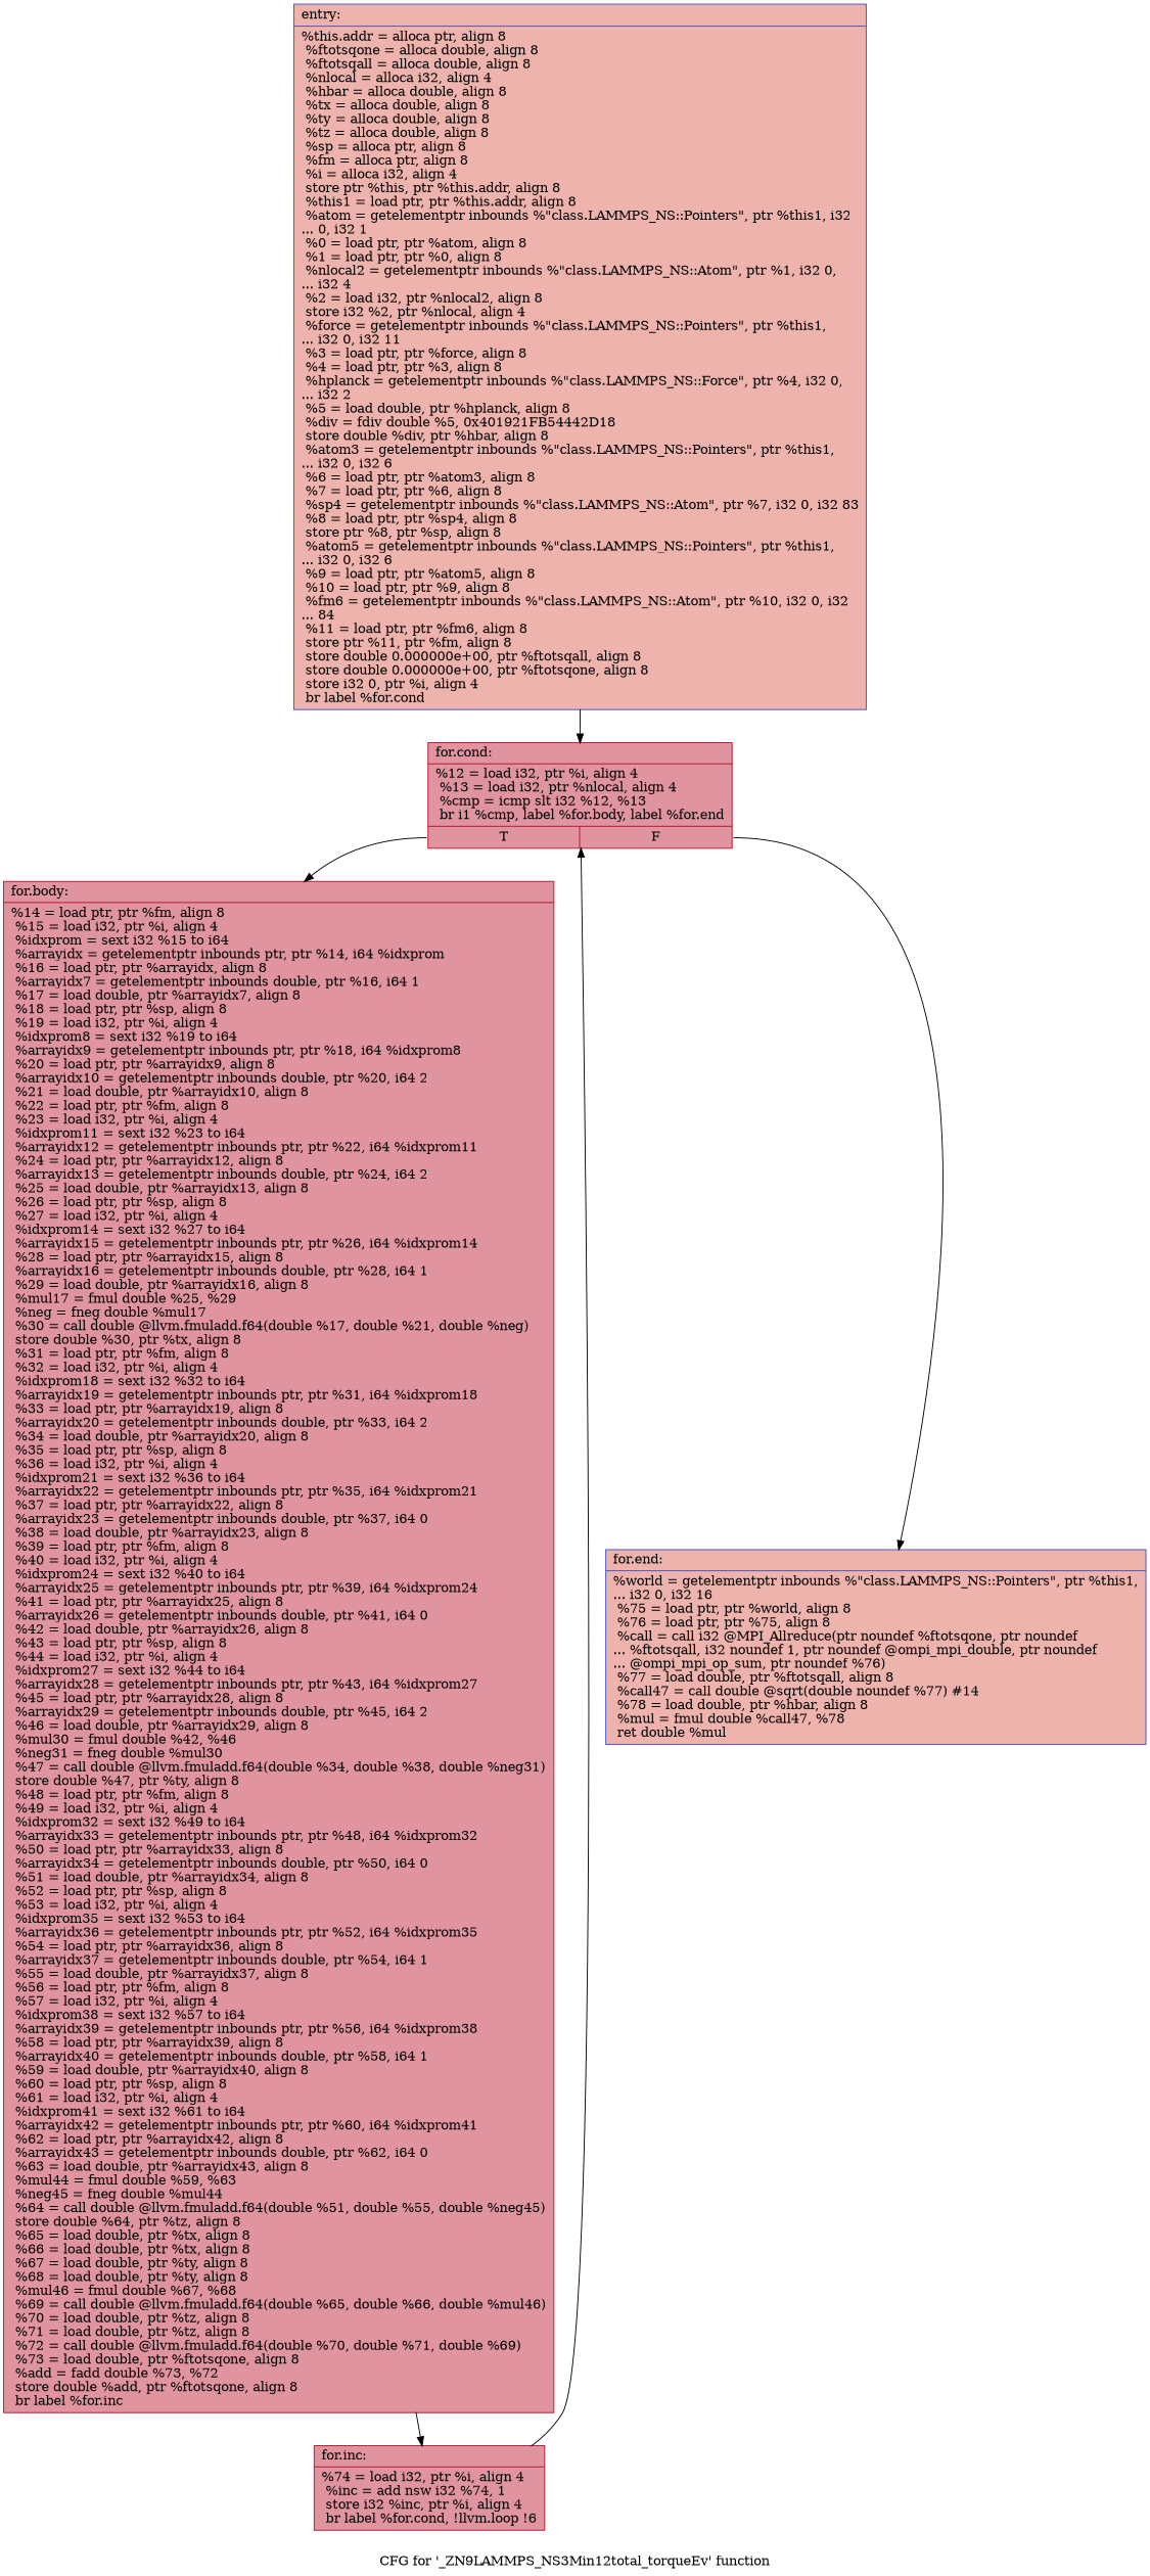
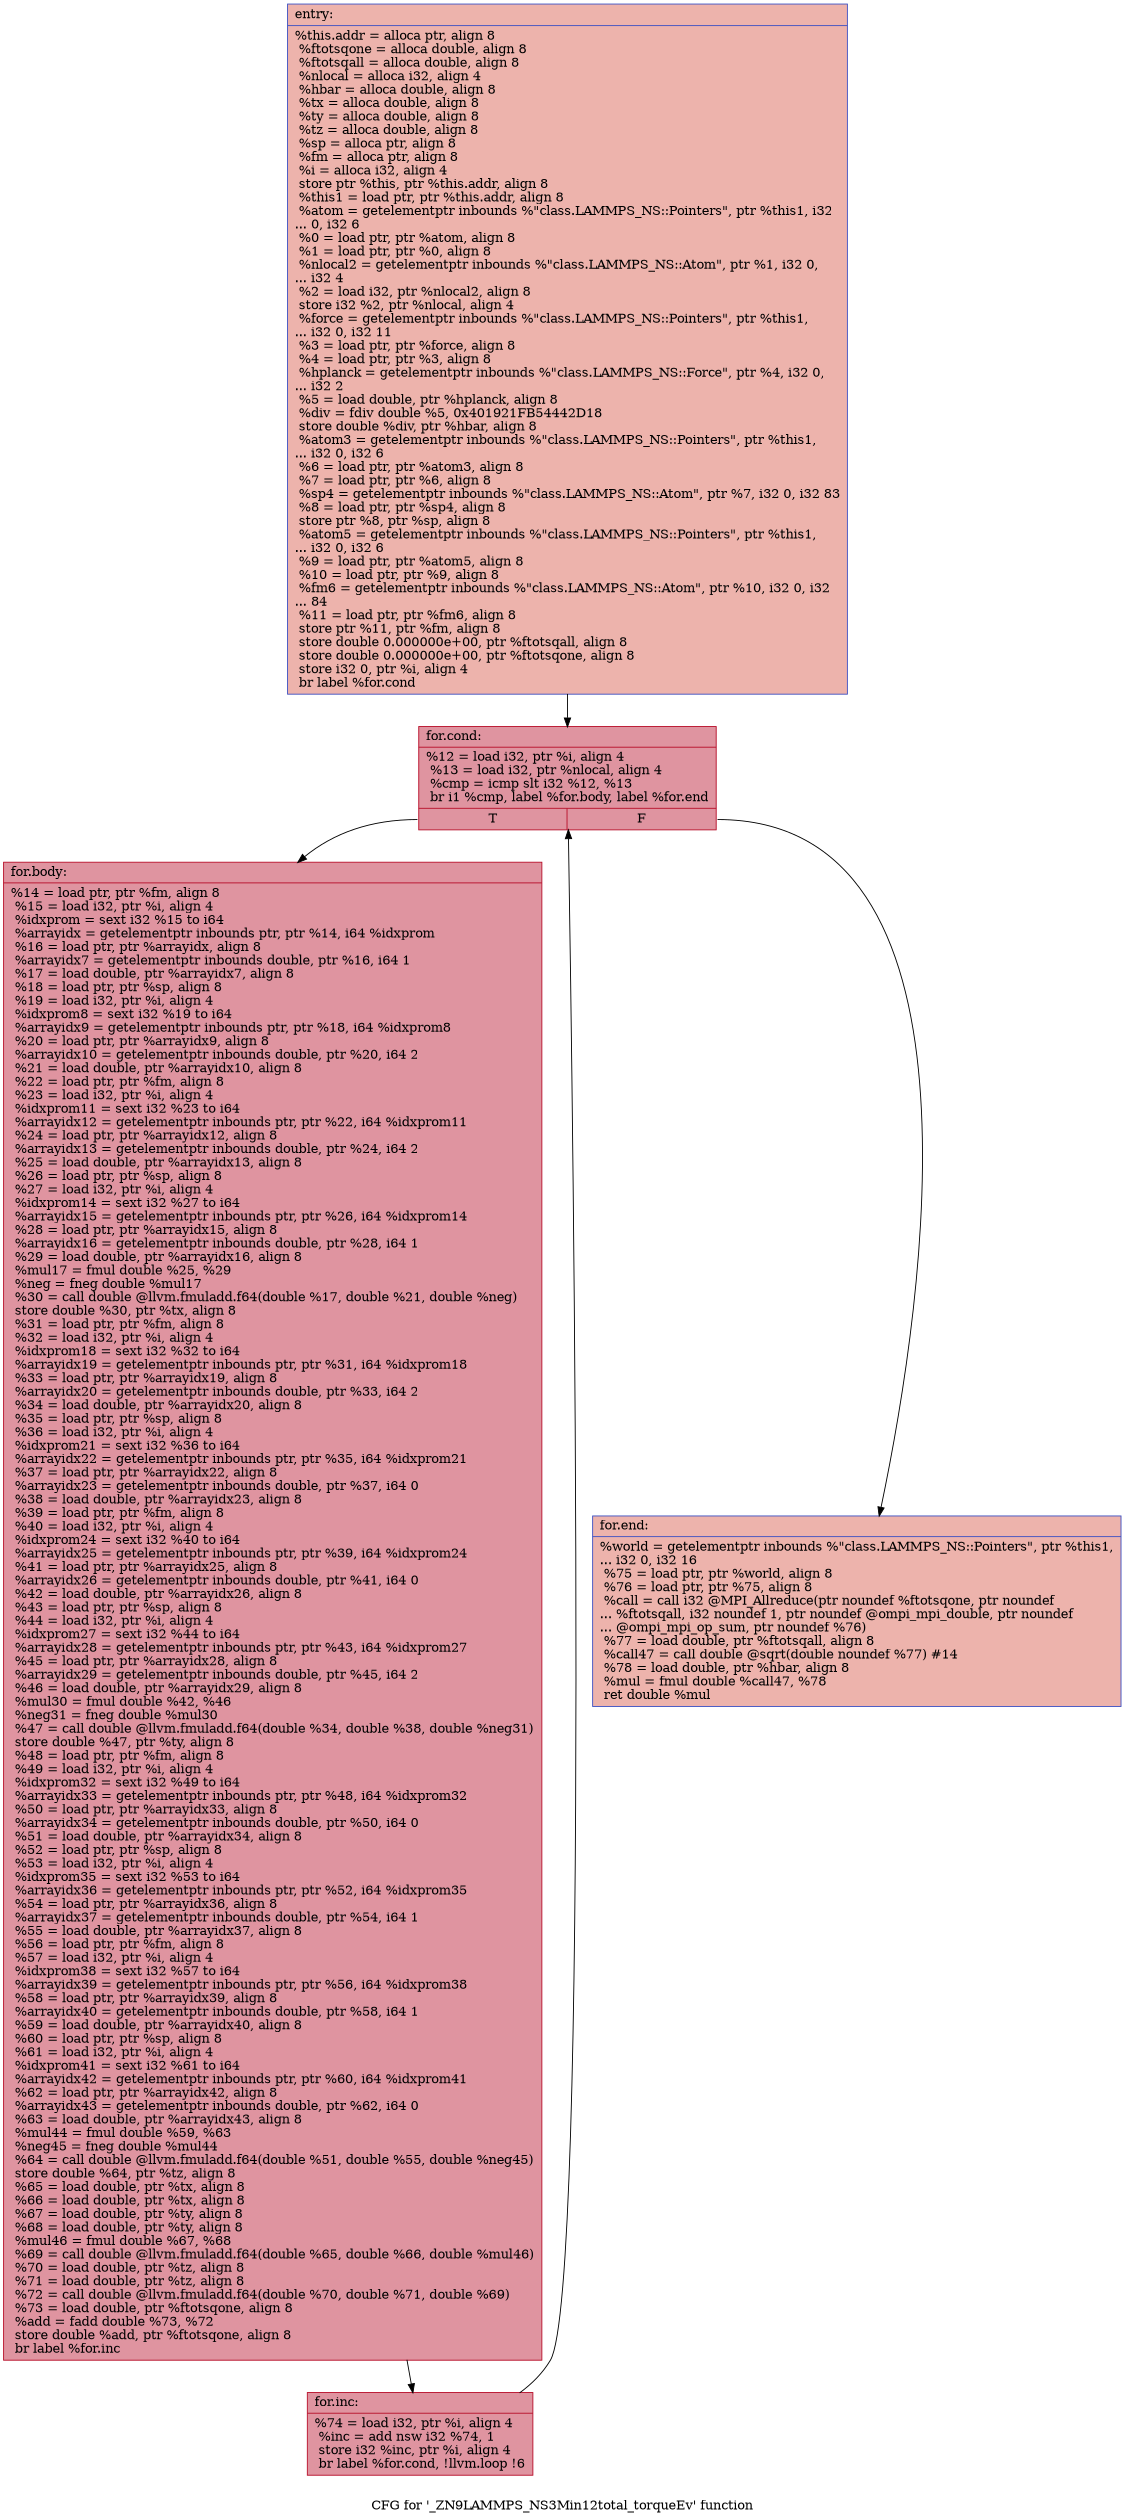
  digraph {
    label="CFG for '_ZN9LAMMPS_NS3Min12total_torqueEv' function"
    fontname="DejaVu Serif"
    node [color="#b70d28ff" fillcolor="#b70d2870" fontname="DejaVu Serif" shape=record style=filled]
    edge [fontname="DejaVu Serif"]
-   n1 [color="#3d50c3ff" fillcolor="#d6524470" label="{entry:\l|  %this.addr = alloca ptr, align 8\l  %ftotsqone = alloca double, align 8\l  %ftotsqall = alloca double, align 8\l  %nlocal = alloca i32, align 4\l  %hbar = alloca double, align 8\l  %tx = alloca double, align 8\l  %ty = alloca double, align 8\l  %tz = alloca double, align 8\l  %sp = alloca ptr, align 8\l  %fm = alloca ptr, align 8\l  %i = alloca i32, align 4\l  store ptr %this, ptr %this.addr, align 8\l  %this1 = load ptr, ptr %this.addr, align 8\l  %atom = getelementptr inbounds %\"class.LAMMPS_NS::Pointers\", ptr %this1, i32\l... 0, i32 1\l  %0 = load ptr, ptr %atom, align 8\l  %1 = load ptr, ptr %0, align 8\l  %nlocal2 = getelementptr inbounds %\"class.LAMMPS_NS::Atom\", ptr %1, i32 0,\l... i32 4\l  %2 = load i32, ptr %nlocal2, align 8\l  store i32 %2, ptr %nlocal, align 4\l  %force = getelementptr inbounds %\"class.LAMMPS_NS::Pointers\", ptr %this1,\l... i32 0, i32 11\l  %3 = load ptr, ptr %force, align 8\l  %4 = load ptr, ptr %3, align 8\l  %hplanck = getelementptr inbounds %\"class.LAMMPS_NS::Force\", ptr %4, i32 0,\l... i32 2\l  %5 = load double, ptr %hplanck, align 8\l  %div = fdiv double %5, 0x401921FB54442D18\l  store double %div, ptr %hbar, align 8\l  %atom3 = getelementptr inbounds %\"class.LAMMPS_NS::Pointers\", ptr %this1,\l... i32 0, i32 6\l  %6 = load ptr, ptr %atom3, align 8\l  %7 = load ptr, ptr %6, align 8\l  %sp4 = getelementptr inbounds %\"class.LAMMPS_NS::Atom\", ptr %7, i32 0, i32 83\l  %8 = load ptr, ptr %sp4, align 8\l  store ptr %8, ptr %sp, align 8\l  %atom5 = getelementptr inbounds %\"class.LAMMPS_NS::Pointers\", ptr %this1,\l... i32 0, i32 6\l  %9 = load ptr, ptr %atom5, align 8\l  %10 = load ptr, ptr %9, align 8\l  %fm6 = getelementptr inbounds %\"class.LAMMPS_NS::Atom\", ptr %10, i32 0, i32\l... 84\l  %11 = load ptr, ptr %fm6, align 8\l  store ptr %11, ptr %fm, align 8\l  store double 0.000000e+00, ptr %ftotsqall, align 8\l  store double 0.000000e+00, ptr %ftotsqone, align 8\l  store i32 0, ptr %i, align 4\l  br label %for.cond\l}"]
+   n1 [color="#3d50c3ff" fillcolor="#d6524470" label="{entry:\l|  %this.addr = alloca ptr, align 8\l  %ftotsqone = alloca double, align 8\l  %ftotsqall = alloca double, align 8\l  %nlocal = alloca i32, align 4\l  %hbar = alloca double, align 8\l  %tx = alloca double, align 8\l  %ty = alloca double, align 8\l  %tz = alloca double, align 8\l  %sp = alloca ptr, align 8\l  %fm = alloca ptr, align 8\l  %i = alloca i32, align 4\l  store ptr %this, ptr %this.addr, align 8\l  %this1 = load ptr, ptr %this.addr, align 8\l  %atom = getelementptr inbounds %\"class.LAMMPS_NS::Pointers\", ptr %this1, i32\l... 0, i32 6\l  %0 = load ptr, ptr %atom, align 8\l  %1 = load ptr, ptr %0, align 8\l  %nlocal2 = getelementptr inbounds %\"class.LAMMPS_NS::Atom\", ptr %1, i32 0,\l... i32 4\l  %2 = load i32, ptr %nlocal2, align 8\l  store i32 %2, ptr %nlocal, align 4\l  %force = getelementptr inbounds %\"class.LAMMPS_NS::Pointers\", ptr %this1,\l... i32 0, i32 11\l  %3 = load ptr, ptr %force, align 8\l  %4 = load ptr, ptr %3, align 8\l  %hplanck = getelementptr inbounds %\"class.LAMMPS_NS::Force\", ptr %4, i32 0,\l... i32 2\l  %5 = load double, ptr %hplanck, align 8\l  %div = fdiv double %5, 0x401921FB54442D18\l  store double %div, ptr %hbar, align 8\l  %atom3 = getelementptr inbounds %\"class.LAMMPS_NS::Pointers\", ptr %this1,\l... i32 0, i32 6\l  %6 = load ptr, ptr %atom3, align 8\l  %7 = load ptr, ptr %6, align 8\l  %sp4 = getelementptr inbounds %\"class.LAMMPS_NS::Atom\", ptr %7, i32 0, i32 83\l  %8 = load ptr, ptr %sp4, align 8\l  store ptr %8, ptr %sp, align 8\l  %atom5 = getelementptr inbounds %\"class.LAMMPS_NS::Pointers\", ptr %this1,\l... i32 0, i32 6\l  %9 = load ptr, ptr %atom5, align 8\l  %10 = load ptr, ptr %9, align 8\l  %fm6 = getelementptr inbounds %\"class.LAMMPS_NS::Atom\", ptr %10, i32 0, i32\l... 84\l  %11 = load ptr, ptr %fm6, align 8\l  store ptr %11, ptr %fm, align 8\l  store double 0.000000e+00, ptr %ftotsqall, align 8\l  store double 0.000000e+00, ptr %ftotsqone, align 8\l  store i32 0, ptr %i, align 4\l  br label %for.cond\l}"]
    n2 [label="{for.cond:\l|  %12 = load i32, ptr %i, align 4\l  %13 = load i32, ptr %nlocal, align 4\l  %cmp = icmp slt i32 %12, %13\l  br i1 %cmp, label %for.body, label %for.end\l|{<s0>T|<s1>F}}"]
    n3 [label="{for.body:\l|  %14 = load ptr, ptr %fm, align 8\l  %15 = load i32, ptr %i, align 4\l  %idxprom = sext i32 %15 to i64\l  %arrayidx = getelementptr inbounds ptr, ptr %14, i64 %idxprom\l  %16 = load ptr, ptr %arrayidx, align 8\l  %arrayidx7 = getelementptr inbounds double, ptr %16, i64 1\l  %17 = load double, ptr %arrayidx7, align 8\l  %18 = load ptr, ptr %sp, align 8\l  %19 = load i32, ptr %i, align 4\l  %idxprom8 = sext i32 %19 to i64\l  %arrayidx9 = getelementptr inbounds ptr, ptr %18, i64 %idxprom8\l  %20 = load ptr, ptr %arrayidx9, align 8\l  %arrayidx10 = getelementptr inbounds double, ptr %20, i64 2\l  %21 = load double, ptr %arrayidx10, align 8\l  %22 = load ptr, ptr %fm, align 8\l  %23 = load i32, ptr %i, align 4\l  %idxprom11 = sext i32 %23 to i64\l  %arrayidx12 = getelementptr inbounds ptr, ptr %22, i64 %idxprom11\l  %24 = load ptr, ptr %arrayidx12, align 8\l  %arrayidx13 = getelementptr inbounds double, ptr %24, i64 2\l  %25 = load double, ptr %arrayidx13, align 8\l  %26 = load ptr, ptr %sp, align 8\l  %27 = load i32, ptr %i, align 4\l  %idxprom14 = sext i32 %27 to i64\l  %arrayidx15 = getelementptr inbounds ptr, ptr %26, i64 %idxprom14\l  %28 = load ptr, ptr %arrayidx15, align 8\l  %arrayidx16 = getelementptr inbounds double, ptr %28, i64 1\l  %29 = load double, ptr %arrayidx16, align 8\l  %mul17 = fmul double %25, %29\l  %neg = fneg double %mul17\l  %30 = call double @llvm.fmuladd.f64(double %17, double %21, double %neg)\l  store double %30, ptr %tx, align 8\l  %31 = load ptr, ptr %fm, align 8\l  %32 = load i32, ptr %i, align 4\l  %idxprom18 = sext i32 %32 to i64\l  %arrayidx19 = getelementptr inbounds ptr, ptr %31, i64 %idxprom18\l  %33 = load ptr, ptr %arrayidx19, align 8\l  %arrayidx20 = getelementptr inbounds double, ptr %33, i64 2\l  %34 = load double, ptr %arrayidx20, align 8\l  %35 = load ptr, ptr %sp, align 8\l  %36 = load i32, ptr %i, align 4\l  %idxprom21 = sext i32 %36 to i64\l  %arrayidx22 = getelementptr inbounds ptr, ptr %35, i64 %idxprom21\l  %37 = load ptr, ptr %arrayidx22, align 8\l  %arrayidx23 = getelementptr inbounds double, ptr %37, i64 0\l  %38 = load double, ptr %arrayidx23, align 8\l  %39 = load ptr, ptr %fm, align 8\l  %40 = load i32, ptr %i, align 4\l  %idxprom24 = sext i32 %40 to i64\l  %arrayidx25 = getelementptr inbounds ptr, ptr %39, i64 %idxprom24\l  %41 = load ptr, ptr %arrayidx25, align 8\l  %arrayidx26 = getelementptr inbounds double, ptr %41, i64 0\l  %42 = load double, ptr %arrayidx26, align 8\l  %43 = load ptr, ptr %sp, align 8\l  %44 = load i32, ptr %i, align 4\l  %idxprom27 = sext i32 %44 to i64\l  %arrayidx28 = getelementptr inbounds ptr, ptr %43, i64 %idxprom27\l  %45 = load ptr, ptr %arrayidx28, align 8\l  %arrayidx29 = getelementptr inbounds double, ptr %45, i64 2\l  %46 = load double, ptr %arrayidx29, align 8\l  %mul30 = fmul double %42, %46\l  %neg31 = fneg double %mul30\l  %47 = call double @llvm.fmuladd.f64(double %34, double %38, double %neg31)\l  store double %47, ptr %ty, align 8\l  %48 = load ptr, ptr %fm, align 8\l  %49 = load i32, ptr %i, align 4\l  %idxprom32 = sext i32 %49 to i64\l  %arrayidx33 = getelementptr inbounds ptr, ptr %48, i64 %idxprom32\l  %50 = load ptr, ptr %arrayidx33, align 8\l  %arrayidx34 = getelementptr inbounds double, ptr %50, i64 0\l  %51 = load double, ptr %arrayidx34, align 8\l  %52 = load ptr, ptr %sp, align 8\l  %53 = load i32, ptr %i, align 4\l  %idxprom35 = sext i32 %53 to i64\l  %arrayidx36 = getelementptr inbounds ptr, ptr %52, i64 %idxprom35\l  %54 = load ptr, ptr %arrayidx36, align 8\l  %arrayidx37 = getelementptr inbounds double, ptr %54, i64 1\l  %55 = load double, ptr %arrayidx37, align 8\l  %56 = load ptr, ptr %fm, align 8\l  %57 = load i32, ptr %i, align 4\l  %idxprom38 = sext i32 %57 to i64\l  %arrayidx39 = getelementptr inbounds ptr, ptr %56, i64 %idxprom38\l  %58 = load ptr, ptr %arrayidx39, align 8\l  %arrayidx40 = getelementptr inbounds double, ptr %58, i64 1\l  %59 = load double, ptr %arrayidx40, align 8\l  %60 = load ptr, ptr %sp, align 8\l  %61 = load i32, ptr %i, align 4\l  %idxprom41 = sext i32 %61 to i64\l  %arrayidx42 = getelementptr inbounds ptr, ptr %60, i64 %idxprom41\l  %62 = load ptr, ptr %arrayidx42, align 8\l  %arrayidx43 = getelementptr inbounds double, ptr %62, i64 0\l  %63 = load double, ptr %arrayidx43, align 8\l  %mul44 = fmul double %59, %63\l  %neg45 = fneg double %mul44\l  %64 = call double @llvm.fmuladd.f64(double %51, double %55, double %neg45)\l  store double %64, ptr %tz, align 8\l  %65 = load double, ptr %tx, align 8\l  %66 = load double, ptr %tx, align 8\l  %67 = load double, ptr %ty, align 8\l  %68 = load double, ptr %ty, align 8\l  %mul46 = fmul double %67, %68\l  %69 = call double @llvm.fmuladd.f64(double %65, double %66, double %mul46)\l  %70 = load double, ptr %tz, align 8\l  %71 = load double, ptr %tz, align 8\l  %72 = call double @llvm.fmuladd.f64(double %70, double %71, double %69)\l  %73 = load double, ptr %ftotsqone, align 8\l  %add = fadd double %73, %72\l  store double %add, ptr %ftotsqone, align 8\l  br label %for.inc\l}"]
    n4 [color="#3d50c3ff" fillcolor="#d6524470" label="{for.end:\l|  %world = getelementptr inbounds %\"class.LAMMPS_NS::Pointers\", ptr %this1,\l... i32 0, i32 16\l  %75 = load ptr, ptr %world, align 8\l  %76 = load ptr, ptr %75, align 8\l  %call = call i32 @MPI_Allreduce(ptr noundef %ftotsqone, ptr noundef\l... %ftotsqall, i32 noundef 1, ptr noundef @ompi_mpi_double, ptr noundef\l... @ompi_mpi_op_sum, ptr noundef %76)\l  %77 = load double, ptr %ftotsqall, align 8\l  %call47 = call double @sqrt(double noundef %77) #14\l  %78 = load double, ptr %hbar, align 8\l  %mul = fmul double %call47, %78\l  ret double %mul\l}"]
    n5 [label="{for.inc:\l|  %74 = load i32, ptr %i, align 4\l  %inc = add nsw i32 %74, 1\l  store i32 %inc, ptr %i, align 4\l  br label %for.cond, !llvm.loop !6\l}"]
    n1 -> n2
    n2 -> n3 [tailport=s0]
    n2 -> n4 [tailport=s1]
    n3 -> n5
    n5 -> n2
  }
